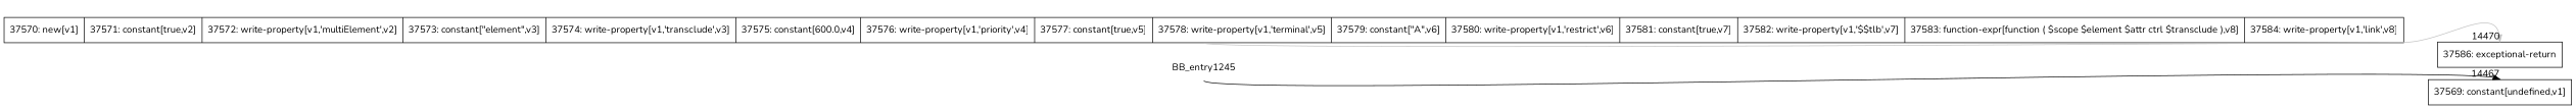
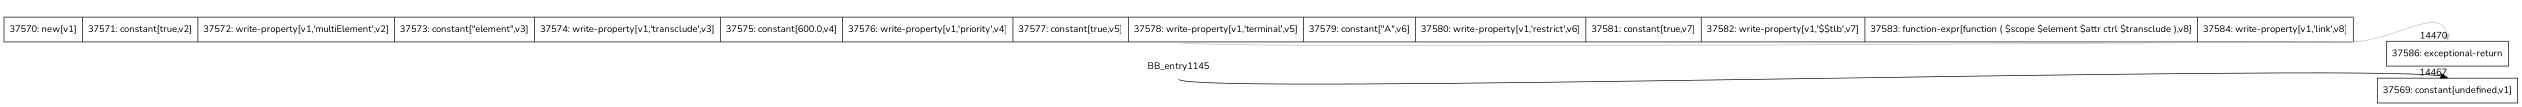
  digraph {
    fontname=Nunito
    rankdir=LR
    node [fontname=Nunito shape=record]
    edge [fontname=Nunito headport=n tailport=s]
-   BB_entry1145 [shape=none label=BB_entry1245]
+   BB_entry1145 [shape=none]
    n2 [label="{37569: constant[undefined,v1]}"]
    n3 [label="{37570: new[v1]|37571: constant[true,v2]|37572: write-property[v1,'multiElement',v2]|37573: constant[\"element\",v3]|37574: write-property[v1,'transclude',v3]|37575: constant[600.0,v4]|37576: write-property[v1,'priority',v4]|37577: constant[true,v5]|37578: write-property[v1,'terminal',v5]|37579: constant[\"A\",v6]|37580: write-property[v1,'restrict',v6]|37581: constant[true,v7]|37582: write-property[v1,'$$tlb',v7]|37583: function-expr[function ( $scope $element $attr ctrl $transclude ),v8]|37584: write-property[v1,'link',v8]}"]
    n4 [label="{37586: exceptional-return}"]
    BB_entry1145 -> n2 [headlabel="    14467"]
    n3 -> n4 [color=gray headlabel="      14470"]
  }
